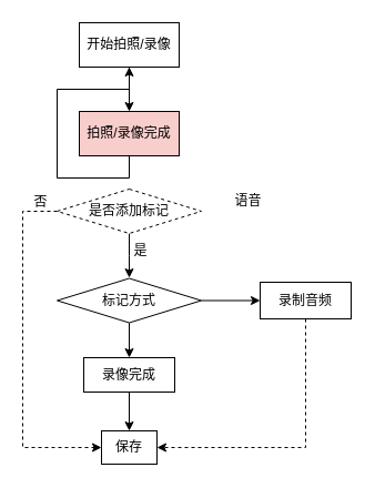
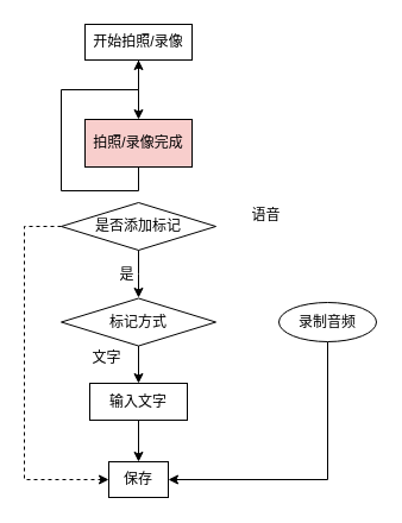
  <mxCell id="0" />
  <mxCell id="1" parent="0" />
  <mxCell id="2" style="edgeStyle=orthogonalEdgeStyle;rounded=0;orthogonalLoop=1;jettySize=auto;html=1;exitX=0.5;exitY=1;exitDx=0;exitDy=0;" parent="1" source="3" edge="1"><mxGeometry relative="1" as="geometry"><mxPoint x="116" y="100" as="targetPoint" /></mxGeometry></mxCell>
- <mxCell id="3" value="开始拍照/录像" style="rounded=0;whiteSpace=wrap;html=1;strokeColor=#000000;" parent="1" vertex="1"><mxGeometry x="71" y="20" width="90" height="40" as="geometry" /></mxCell>
+ <mxCell id="3" value="开始拍照/录像" style="rounded=0;whiteSpace=wrap;html=1;strokeColor=#000000;" parent="1" vertex="1"><mxGeometry x="71" y="20" width="90" height="30" as="geometry" /></mxCell>
  <mxCell id="4" style="edgeStyle=orthogonalEdgeStyle;rounded=0;orthogonalLoop=1;jettySize=auto;html=1;exitX=0.5;exitY=1;exitDx=0;exitDy=0;" parent="1" source="5" target="3" edge="1"><mxGeometry relative="1" as="geometry" /></mxCell>
  <mxCell id="5" value="拍照/录像完成" style="rounded=0;whiteSpace=wrap;html=1;strokeColor=#000000;fillColor=#f8cecc;" parent="1" vertex="1"><mxGeometry x="71" y="100" width="90" height="40" as="geometry" /></mxCell>
  <mxCell id="6" style="edgeStyle=orthogonalEdgeStyle;rounded=0;orthogonalLoop=1;jettySize=auto;html=1;exitX=0.5;exitY=1;exitDx=0;exitDy=0;" parent="1" source="8" edge="1"><mxGeometry relative="1" as="geometry"><mxPoint x="116" y="250" as="targetPoint" /></mxGeometry></mxCell>
  <mxCell id="7" style="edgeStyle=orthogonalEdgeStyle;rounded=0;orthogonalLoop=1;jettySize=auto;html=1;exitX=0;exitY=0.5;exitDx=0;exitDy=0;entryX=0;entryY=0.5;entryDx=0;entryDy=0;dashed=1;" parent="1" source="8" target="13" edge="1"><mxGeometry relative="1" as="geometry"><Array as="points"><mxPoint x="20" y="190" /><mxPoint x="20" y="403" /></Array></mxGeometry></mxCell>
- <mxCell id="8" value="是否添加标记" style="rhombus;whiteSpace=wrap;html=1;strokeColor=#000000;dashed=1;" parent="1" vertex="1"><mxGeometry x="51" y="170" width="130" height="40" as="geometry" /></mxCell>
- <mxCell id="9" value="否" style="text;html=1;align=center;verticalAlign=middle;resizable=0;points=[];autosize=1;strokeColor=none;" parent="1" vertex="1"><mxGeometry x="21" y="172" width="30" height="20" as="geometry" /></mxCell>
- <mxCell id="10" value="是" style="text;html=1;align=center;verticalAlign=middle;resizable=0;points=[];autosize=1;strokeColor=none;" parent="1" vertex="1"><mxGeometry x="111" y="216" width="30" height="20" as="geometry" /></mxCell>
+ <mxCell id="8" value="是否添加标记" style="rhombus;whiteSpace=wrap;html=1;strokeColor=#000000;" parent="1" vertex="1"><mxGeometry x="51" y="170" width="130" height="40" as="geometry" /></mxCell>
+ <mxCell id="10" value="是" style="text;html=1;align=center;verticalAlign=middle;resizable=0;points=[];autosize=1;strokeColor=none;" parent="1" vertex="1"><mxGeometry x="91" y="221" width="30" height="20" as="geometry" /></mxCell>
  <mxCell id="11" style="edgeStyle=orthogonalEdgeStyle;rounded=0;orthogonalLoop=1;jettySize=auto;html=1;exitX=0.5;exitY=1;exitDx=0;exitDy=0;" parent="1" source="12" edge="1"><mxGeometry relative="1" as="geometry"><mxPoint x="116" y="388" as="targetPoint" /></mxGeometry></mxCell>
- <mxCell id="12" value="录像完成" style="rounded=0;whiteSpace=wrap;html=1;strokeColor=#000000;" parent="1" vertex="1"><mxGeometry x="75" y="322" width="82" height="31" as="geometry" /></mxCell>
+ <mxCell id="12" value="输入文字" style="rounded=0;whiteSpace=wrap;html=1;strokeColor=#000000;" parent="1" vertex="1"><mxGeometry x="75" y="322" width="82" height="31" as="geometry" /></mxCell>
  <mxCell id="13" value="保存" style="rounded=0;whiteSpace=wrap;html=1;strokeColor=#000000;" parent="1" vertex="1"><mxGeometry x="91" y="388" width="50" height="30" as="geometry" /></mxCell>
- <mxCell id="14" style="edgeStyle=orthogonalEdgeStyle;rounded=0;orthogonalLoop=1;jettySize=auto;html=1;exitX=1;exitY=0.5;exitDx=0;exitDy=0;entryX=0;entryY=0.5;entryDx=0;entryDy=0;" parent="1" source="16" target="18" edge="1"><mxGeometry relative="1" as="geometry" /></mxCell>
  <mxCell id="15" style="edgeStyle=orthogonalEdgeStyle;rounded=0;orthogonalLoop=1;jettySize=auto;html=1;exitX=0.5;exitY=1;exitDx=0;exitDy=0;entryX=0.5;entryY=0;entryDx=0;entryDy=0;" parent="1" source="16" target="12" edge="1"><mxGeometry relative="1" as="geometry" /></mxCell>
  <mxCell id="16" value="标记方式" style="rhombus;whiteSpace=wrap;html=1;strokeColor=#000000;" parent="1" vertex="1"><mxGeometry x="51" y="250.5" width="130" height="40" as="geometry" /></mxCell>
- <mxCell id="17" style="edgeStyle=orthogonalEdgeStyle;rounded=0;orthogonalLoop=1;jettySize=auto;html=1;exitX=0.5;exitY=1;exitDx=0;exitDy=0;entryX=1;entryY=0.5;entryDx=0;entryDy=0;dashed=1;" parent="1" source="18" target="13" edge="1"><mxGeometry relative="1" as="geometry" /></mxCell>
- <mxCell id="18" value="录制音频" style="rounded=0;whiteSpace=wrap;html=1;strokeColor=#000000;" parent="1" vertex="1"><mxGeometry x="234" y="254" width="82" height="33" as="geometry" /></mxCell>
+ <mxCell id="17" style="edgeStyle=orthogonalEdgeStyle;rounded=0;orthogonalLoop=1;jettySize=auto;html=1;exitX=0.5;exitY=1;exitDx=0;exitDy=0;entryX=1;entryY=0.5;entryDx=0;entryDy=0;" parent="1" source="18" target="13" edge="1"><mxGeometry relative="1" as="geometry" /></mxCell>
+ <mxCell id="18" value="录制音频" style="ellipse;whiteSpace=wrap;html=1;strokeColor=#000000;" parent="1" vertex="1"><mxGeometry x="234" y="254" width="82" height="33" as="geometry" /></mxCell>
  <mxCell id="19" value="语音" style="text;html=1;align=center;verticalAlign=middle;resizable=0;points=[];autosize=1;strokeColor=none;" parent="1" vertex="1"><mxGeometry x="206" y="172" width="34" height="18" as="geometry" /></mxCell>
+ <mxCell id="20" value="文字" style="text;html=1;align=center;verticalAlign=middle;resizable=0;points=[];autosize=1;strokeColor=none;" parent="1" vertex="1"><mxGeometry x="72" y="292" width="34" height="18" as="geometry" /></mxCell>
